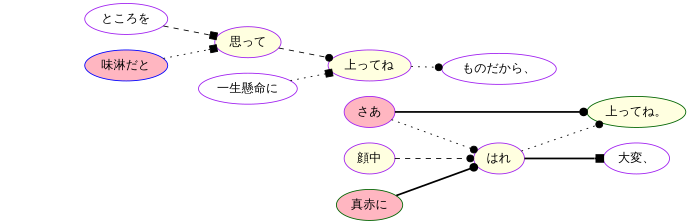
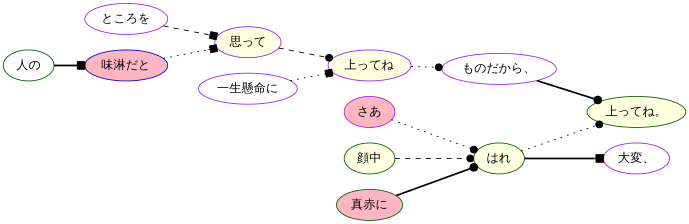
  digraph {
    fontname="Patrick Hand"
    rankdir=LR
    node [color=purple fillcolor=white fontname="Patrick Hand" style=filled]
    edge [arrowhead=dot fontname="Patrick Hand" style=dotted]
    n1 [label="ところを"]
    n2 [fillcolor=lightyellow label="思って"]
    n3 [fillcolor=lightyellow label="上ってね"]
+   n4 [color=darkgreen label="人の"]
    n5 [color=blue fillcolor=lightpink label="味淋だと"]
    n6 [label="ものだから、"]
    n7 [label="一生懸命に"]
    n8 [color=darkgreen fillcolor=lightyellow label="上ってね。"]
    n9 [fillcolor=lightpink label="さあ"]
-   n10 [fillcolor=lightyellow label="はれ"]
+   n10 [color=darkgreen fillcolor=lightyellow label="はれ"]
    n11 [label="大変、"]
-   n12 [fillcolor=lightyellow label="顔中"]
+   n12 [color=darkgreen fillcolor=lightyellow label="顔中"]
    n13 [color=darkgreen fillcolor=lightpink label="真赤に"]
    n1 -> n2 [arrowhead=box style=dashed]
    n2 -> n3 [style=dashed]
    n3 -> n6
+   n4 -> n5 [arrowhead=box style=bold]
    n5 -> n2 [arrowhead=box]
-   n9 -> n8 [style=bold]
+   n6 -> n8 [style=bold]
    n7 -> n3 [arrowhead=box]
    n9 -> n10
    n10 -> n8
    n10 -> n11 [arrowhead=box style=bold]
    n12 -> n10 [style=dashed]
    n13 -> n10 [style=bold]
  }
